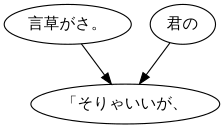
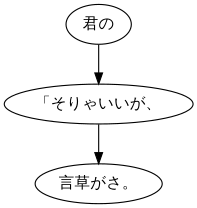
  digraph {
    n1 [label="「そりゃいいが、"]
    n2 [label="言草がさ。"]
    n3 [label="君の"]
-   n2 -> n1
+   n1 -> n2
    n3 -> n1
  }
